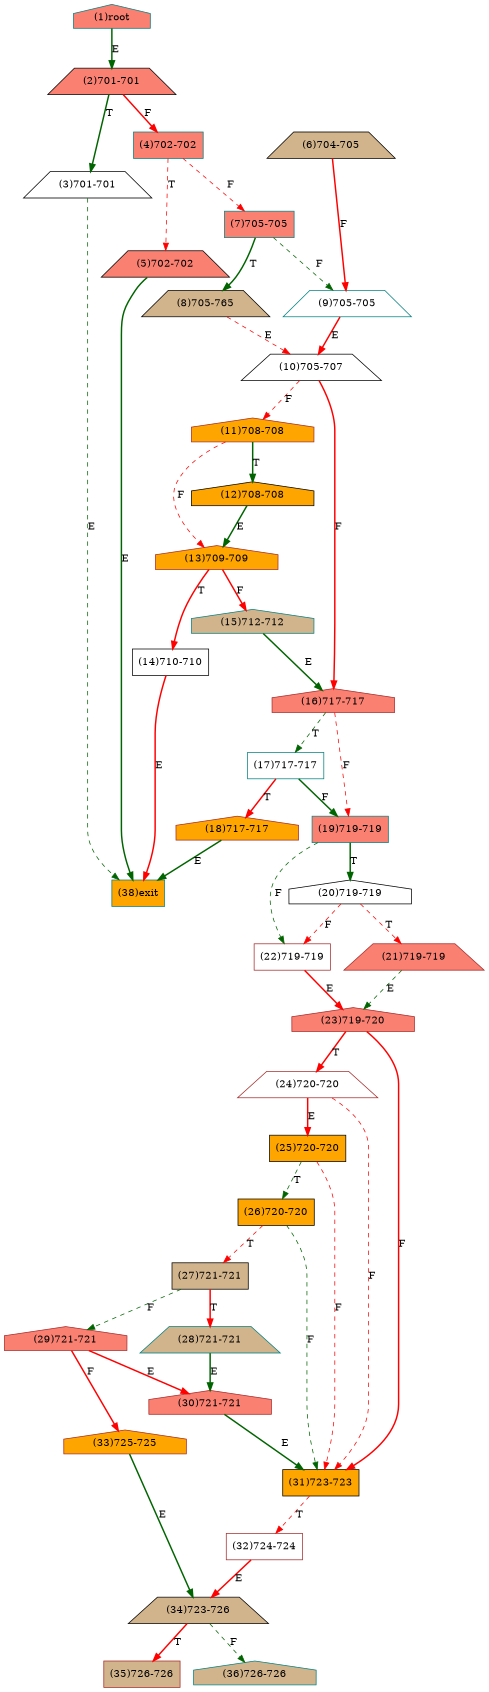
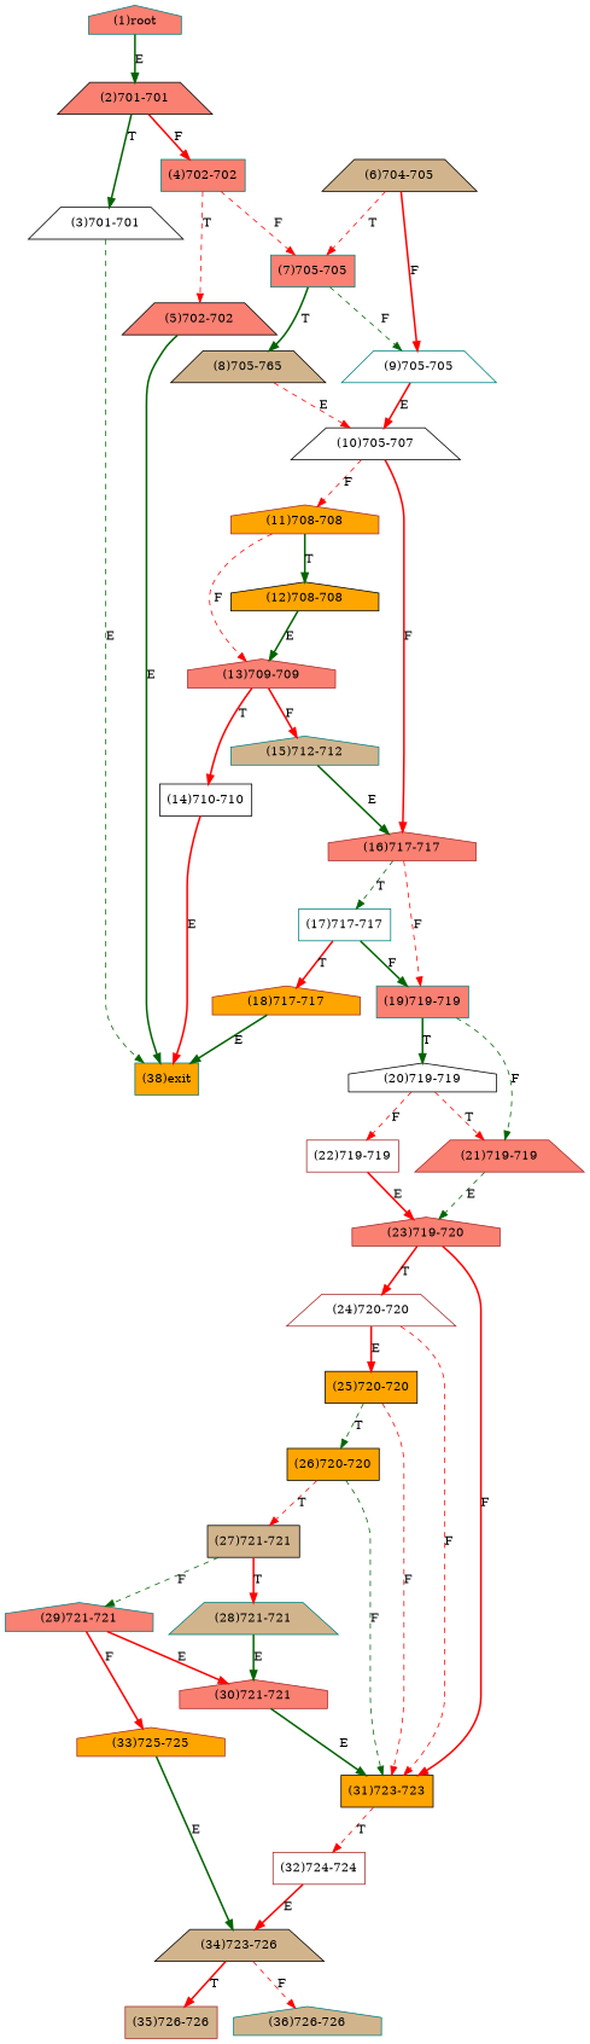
  digraph {
    node [color=black fillcolor=salmon shape=house style=filled]
    edge [color=red style=bold]
    n1 [color=teal label="(1)root"]
    n2 [label="(2)701-701" shape=trapezium]
    n3 [fillcolor=white label="(3)701-701" shape=trapezium]
    n4 [color=teal label="(4)702-702" shape=box]
    n5 [color=teal fillcolor=orange label="(38)exit" shape=box]
    n6 [label="(5)702-702" shape=trapezium]
    n7 [color=teal label="(7)705-705" shape=box]
    n8 [fillcolor=tan label="(6)704-705" shape=trapezium]
    n9 [color=teal fillcolor=white label="(9)705-705" shape=trapezium]
    n10 [fillcolor=tan label="(8)705-765" shape=trapezium]
    n11 [fillcolor=white label="(10)705-707" shape=trapezium]
    n12 [color=brown fillcolor=orange label="(11)708-708"]
    n13 [color=brown label="(16)717-717"]
    n14 [fillcolor=orange label="(12)708-708"]
-   n15 [color=brown fillcolor=orange label="(13)709-709"]
+   n15 [color=brown label="(13)709-709"]
    n16 [color=teal fillcolor=white label="(17)717-717" shape=box]
    n17 [color=teal label="(19)719-719" shape=box]
    n18 [fillcolor=white label="(14)710-710" shape=box]
    n19 [color=teal fillcolor=tan label="(15)712-712"]
    n20 [color=brown fillcolor=orange label="(18)717-717"]
    n21 [fillcolor=white label="(20)719-719"]
    n22 [color=brown fillcolor=white label="(22)719-719" shape=box]
    n23 [color=brown label="(21)719-719" shape=trapezium]
    n24 [color=brown label="(23)719-720"]
    n25 [color=brown fillcolor=white label="(24)720-720" shape=trapezium]
    n26 [fillcolor=orange label="(31)723-723" shape=box]
    n27 [fillcolor=orange label="(25)720-720" shape=box]
    n28 [color=brown fillcolor=white label="(32)724-724" shape=box]
    n29 [fillcolor=orange label="(26)720-720" shape=box]
    n30 [fillcolor=tan label="(27)721-721" shape=box]
-   n31 [color=brown label="(29)721-721"]
+   n31 [color=teal label="(29)721-721"]
    n32 [color=teal fillcolor=tan label="(28)721-721" shape=trapezium]
    n33 [color=brown label="(30)721-721"]
    n34 [color=brown fillcolor=orange label="(33)725-725"]
    n35 [fillcolor=tan label="(34)723-726" shape=trapezium]
    n36 [color=brown fillcolor=tan label="(35)726-726" shape=box]
    n37 [color=teal fillcolor=tan label="(36)726-726"]
    n1 -> n2 [color=darkgreen label=E]
    n2 -> n3 [color=darkgreen label=T]
    n2 -> n4 [label=F]
    n3 -> n5 [color=darkgreen label=E style=dashed]
    n4 -> n6 [label=T style=dashed]
    n4 -> n7 [label=F style=dashed]
    n6 -> n5 [color=darkgreen label=E]
    n7 -> n9 [color=darkgreen label=F style=dashed]
    n7 -> n10 [color=darkgreen label=T]
+   n8 -> n7 [label=T style=dashed]
    n8 -> n9 [label=F]
    n9 -> n11 [label=E]
    n10 -> n11 [label=E style=dashed]
    n11 -> n12 [label=F style=dashed]
    n11 -> n13 [label=F]
    n12 -> n14 [color=darkgreen label=T]
    n12 -> n15 [label=F style=dashed]
    n13 -> n16 [color=darkgreen label=T style=dashed]
    n13 -> n17 [label=F style=dashed]
    n14 -> n15 [color=darkgreen label=E]
    n15 -> n18 [label=T]
    n15 -> n19 [label=F]
    n16 -> n17 [color=darkgreen label=F]
    n16 -> n20 [label=T]
    n17 -> n21 [color=darkgreen label=T]
-   n17 -> n22 [color=darkgreen label=F style=dashed]
+   n17 -> n23 [color=darkgreen label=F style=dashed]
    n18 -> n5 [label=E]
    n19 -> n13 [color=darkgreen label=E]
    n20 -> n5 [color=darkgreen label=E]
    n21 -> n22 [label=F style=dashed]
    n21 -> n23 [label=T style=dashed]
    n22 -> n24 [label=E]
    n23 -> n24 [color=darkgreen label=E style=dashed]
    n24 -> n25 [label=T]
    n24 -> n26 [label=F]
    n25 -> n26 [label=F style=dashed]
    n25 -> n27 [label=E]
    n26 -> n28 [label=T style=dashed]
    n27 -> n26 [label=F style=dashed]
    n27 -> n29 [color=darkgreen label=T style=dashed]
    n28 -> n35 [label=E]
    n29 -> n26 [color=darkgreen label=F style=dashed]
    n29 -> n30 [label=T style=dashed]
    n30 -> n31 [color=darkgreen label=F style=dashed]
    n30 -> n32 [label=T]
    n31 -> n33 [label=E]
    n31 -> n34 [label=F]
    n32 -> n33 [color=darkgreen label=E]
    n33 -> n26 [color=darkgreen label=E]
    n34 -> n35 [color=darkgreen label=E]
    n35 -> n36 [label=T]
-   n35 -> n37 [color=darkgreen label=F style=dashed]
+   n35 -> n37 [label=F style=dashed]
  }
